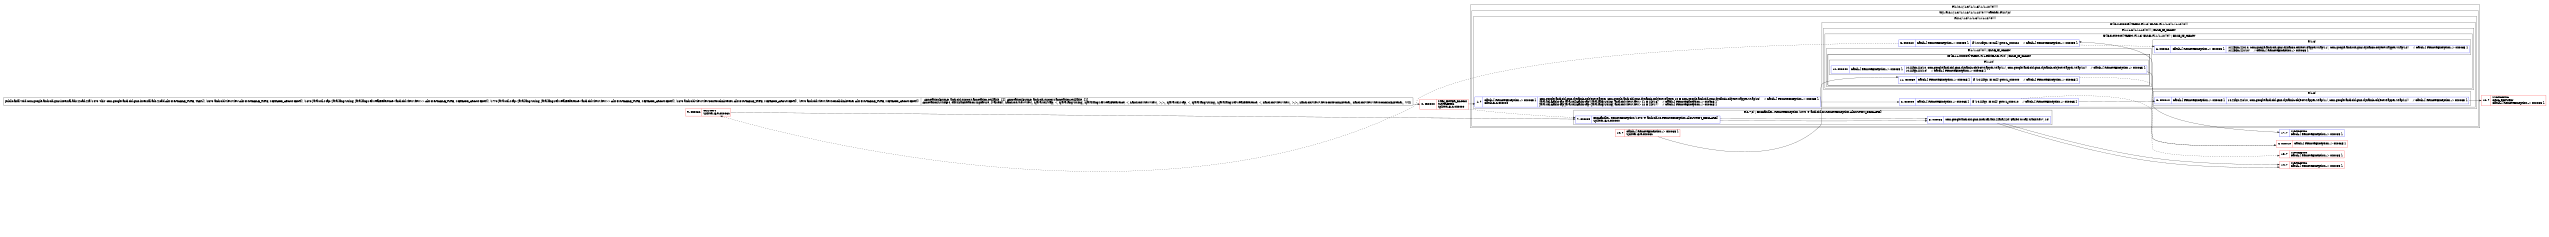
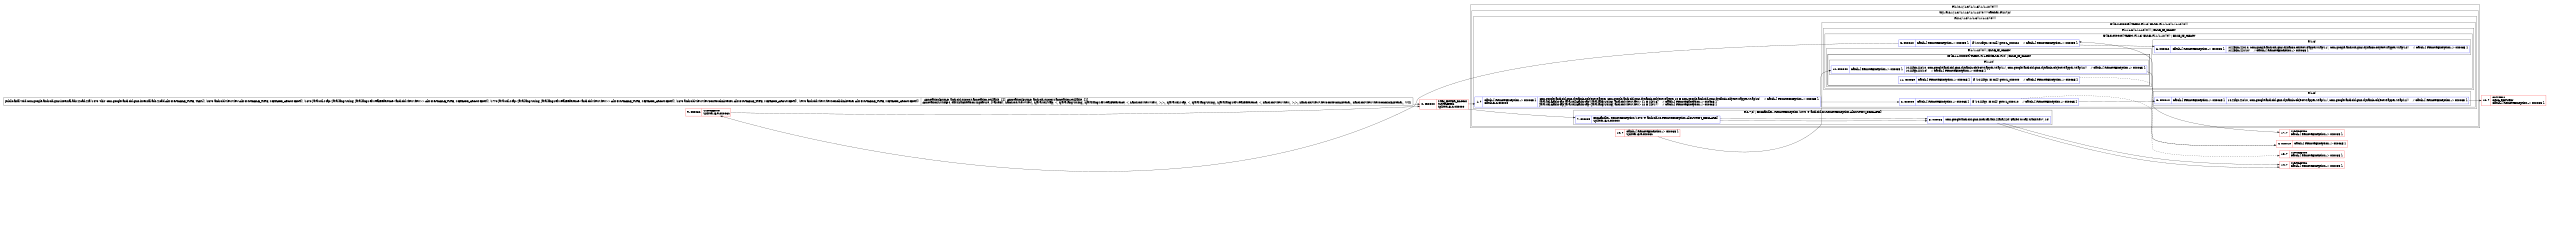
  digraph {
    rankdir=LR
    node [color=blue shape=record]
    n1 [label="{3\:\ 0x0010|Catch:\{ RemoteException \-\> 0x0035 \}\l|r4.zzfqo.zzc(r0, com.google.android.gms.dynamic.ObjectWrapper.wrap(r1), com.google.android.gms.dynamic.ObjectWrapper.wrap(r2))     \/\/ Catch:\{ RemoteException \-\> 0x0035 \}\l}"]
    n2 [label="{6\:\ 0x0022|Catch:\{ RemoteException \-\> 0x0035 \}\l|r4.zzfqm.zzc(r0, com.google.android.gms.dynamic.ObjectWrapper.wrap(r1), com.google.android.gms.dynamic.ObjectWrapper.wrap(r2))     \/\/ Catch:\{ RemoteException \-\> 0x0035 \}\lr4.zzfqm.zzu(r0)     \/\/ Catch:\{ RemoteException \-\> 0x0035 \}\l}"]
    n3 [label="{12\:\ 0x0040|Catch:\{ RemoteException \-\> 0x0035 \}\l|r4.zzfqn.zzc(r0, com.google.android.gms.dynamic.ObjectWrapper.wrap(r1), com.google.android.gms.dynamic.ObjectWrapper.wrap(r2))     \/\/ Catch:\{ RemoteException \-\> 0x0035 \}\lr4.zzfqn.zzu(r0)     \/\/ Catch:\{ RemoteException \-\> 0x0035 \}\l}"]
    n4 [label="{11\:\ 0x003e|Catch:\{ RemoteException \-\> 0x0035 \}\l|if (r4.zzfqn != null) goto L_0x0040     \/\/ Catch:\{ RemoteException \-\> 0x0035 \}\l}"]
    n5 [label="{5\:\ 0x0020|Catch:\{ RemoteException \-\> 0x0035 \}\l|if (r4.zzfqm != null) goto L_0x0022     \/\/ Catch:\{ RemoteException \-\> 0x0035 \}\l}"]
    n6 [label="{2\:\ 0x000e|Catch:\{ RemoteException \-\> 0x0035 \}\l|if (r4.zzfqo != null) goto L_0x0010     \/\/ Catch:\{ RemoteException \-\> 0x0035 \}\l}"]
    n7 [label="{1\:\ ?|Catch:\{ RemoteException \-\> 0x0035 \}\lCatch:B:0:0x0000\l|com.google.android.gms.dynamic.IObjectWrapper com.google.android.gms.dynamic.IObjectWrapper r0 = com.google.android.gms.dynamic.ObjectWrapper.wrap(r5)     \/\/ Catch:\{ RemoteException \-\> 0x0035 \}\ljava.util.HashMap java.util.HashMap\<java.lang.String, android.view.View\> r1 = zzb(r6)     \/\/ Catch:\{ RemoteException \-\> 0x0035 \}\ljava.util.HashMap java.util.HashMap\<java.lang.String, android.view.View\> r2 = zzb(r7)     \/\/ Catch:\{ RemoteException \-\> 0x0035 \}\l}"]
    n8 [label="{7\:\ 0x0035|ExcHandler: RemoteException (r0v0 'e' android.os.RemoteException A[CUSTOM_DECLARE])\lSplitter:B:0:0x0000\l}"]
    n9 [label="{8\:\ 0x0036|com.google.android.gms.internal.ads.zzaxa.zzd(\"Failed to call trackView\", r0)\l}"]
-   n10 [color=red label="{13\:\ ?|SYNTHETIC\lORIG_RETURN\lCatch:\{ RemoteException \-\> 0x0035 \}\l}"]
-   n11 [label="{17\:\ ?|SYNTHETIC\lCatch:\{ RemoteException \-\> 0x0035 \}\l}"]
+   n10 [color=red label="{13\:\ ?|CUSTOM\lORIG_RETURN\lCatch:\{ RemoteException \-\> 0x0035 \}\l}"]
+   n11 [color=red label="{17\:\ ?|SYNTHETIC\lCatch:\{ RemoteException \-\> 0x0035 \}\l}"]
    n12 [color=red label="{15\:\ ?|SYNTHETIC\lCatch:\{ RemoteException \-\> 0x0035 \}\l}"]
-   n13 [color=red label="{9\:\ 0x003c|CUSTOM\lSplitter:B:9:0x003c\l}"]
+   n13 [color=red label="{9\:\ 0x003c|SYNTHETIC\lSplitter:B:9:0x003c\l}"]
    n14 [color=red label="{4\:\ 0x001e|Catch:\{ RemoteException \-\> 0x0035 \}\l}"]
    n15 [color=red label="{14\:\ ?|SYNTHETIC\lCatch:\{ RemoteException \-\> 0x0035 \}\l}"]
    n16 [color=red label="{0\:\ 0x0000|MTH_ENTER_BLOCK\lSYNTHETIC\lSplitter:B:0:0x0000\l}"]
    n17 [color=red label="{10\:\ ?|Catch:\{ RemoteException \-\> 0x0035 \}\lSplitter:B:9:0x003c\l}"]
    n18 [label="{public final void com.google.android.gms.internal.ads.zzcad.zza((r4v0 'this' com.google.android.gms.internal.ads.zzcad A[IMMUTABLE_TYPE, THIS]), (r5v0 android.view.View A[IMMUTABLE_TYPE, METHOD_ARGUMENT]), (r6v0 java.util.Map\<java.lang.String, java.lang.ref.WeakReference\<android.view.View\>\> A[IMMUTABLE_TYPE, METHOD_ARGUMENT]), (r7v0 java.util.Map\<java.lang.String, java.lang.ref.WeakReference\<android.view.View\>\> A[IMMUTABLE_TYPE, METHOD_ARGUMENT]), (r8v0 android.view.View$OnTouchListener A[IMMUTABLE_TYPE, METHOD_ARGUMENT]), (r9v0 android.view.View$OnClickListener A[IMMUTABLE_TYPE, METHOD_ARGUMENT]))  | , Annotation[BUILD, android.support.annotation.Nullable, \{\}], Annotation[BUILD, android.support.annotation.Nullable, \{\}], , \lAnnotation[SYSTEM, dalvik.annotation.Signature, \{value=[(, Landroid\/view\/View;, Ljava\/util\/Map, \<, Ljava\/lang\/String;, Ljava\/lang\/ref\/WeakReference, \<, Landroid\/view\/View;, \>;\>;, Ljava\/util\/Map, \<, Ljava\/lang\/String;, Ljava\/lang\/ref\/WeakReference, \<, Landroid\/view\/View;, \>;\>;, Landroid\/view\/View$OnTouchListener;, Landroid\/view\/View$OnClickListener;, )V]\}]\l}" color=""]
    subgraph cluster_1 {
      label="R(1:(2:1|(1:3)(1:(1:6)(1:(1:12)(0)))))"
      subgraph cluster_2 {
        label="Try: R(2:1|(1:3)(1:(1:6)(1:(1:12)(0)))) catches: R(2:7|8)"
        subgraph cluster_3 {
          label="R(2:1|(1:3)(1:(1:6)(1:(1:12)(0))))"
          n7
          subgraph cluster_4 {
            label="IF [B:2:0x000e] THEN: R(1:3) ELSE: R(1:(1:6)(1:(1:12)(0)))"
            n6
            subgraph cluster_5 {
              label="R(1:3)"
              n1
            }
            subgraph cluster_6 {
              label="R(1:(1:6)(1:(1:12)(0))) | ELSE_IF_CHAIN\l"
              subgraph cluster_7 {
                label="IF [B:5:0x0020] THEN: R(1:6) ELSE: R(1:(1:12)(0)) | ELSE_IF_CHAIN\l"
                n5
                subgraph cluster_8 {
                  label="R(1:6)"
                  n2
                }
                subgraph cluster_9 {
                  label="R(1:(1:12)(0)) | ELSE_IF_CHAIN\l"
                  subgraph cluster_10 {
                    label="IF [B:11:0x003e] THEN: R(1:12) ELSE: R(0) | ELSE_IF_CHAIN\l"
                    n4
                    subgraph cluster_11 {
                      label="R(1:12)"
                      n3
                    }
                    subgraph cluster_12 {
                      label="R(0)"
                    }
                  }
                }
              }
            }
          }
        }
        subgraph cluster_13 {
          label="R(2:7|8) | ExcHandler: RemoteException (r0v0 'e' android.os.RemoteException A[CUSTOM_DECLARE])\l"
          n8
          n9
        }
      }
    }
    subgraph cluster_14 {
      label="R(2:7|8) | ExcHandler: RemoteException (r0v0 'e' android.os.RemoteException A[CUSTOM_DECLARE])\l"
    }
    n1 -> n10
    n3 -> n11
    n4 -> n12 [style=dashed]
-   n5 -> n2 [style=dashed]
-   n5 -> n13 [style=dashed]
+   n5 -> n2
+   n5 -> n13 [style=solid]
    n6 -> n1
    n6 -> n14 [style=dashed]
    n7 -> n6
    n8 -> n9
    n8 -> n9
    n9 -> n15
    n9 -> n15
-   n13 -> n8
+   n13 -> n16
    n14 -> n5
    n16 -> n7
-   n16 -> n8 [style=dashed]
-   n17 -> n4
+   n16 -> n8
+   n17 -> n3
    n18 -> n16
  }
